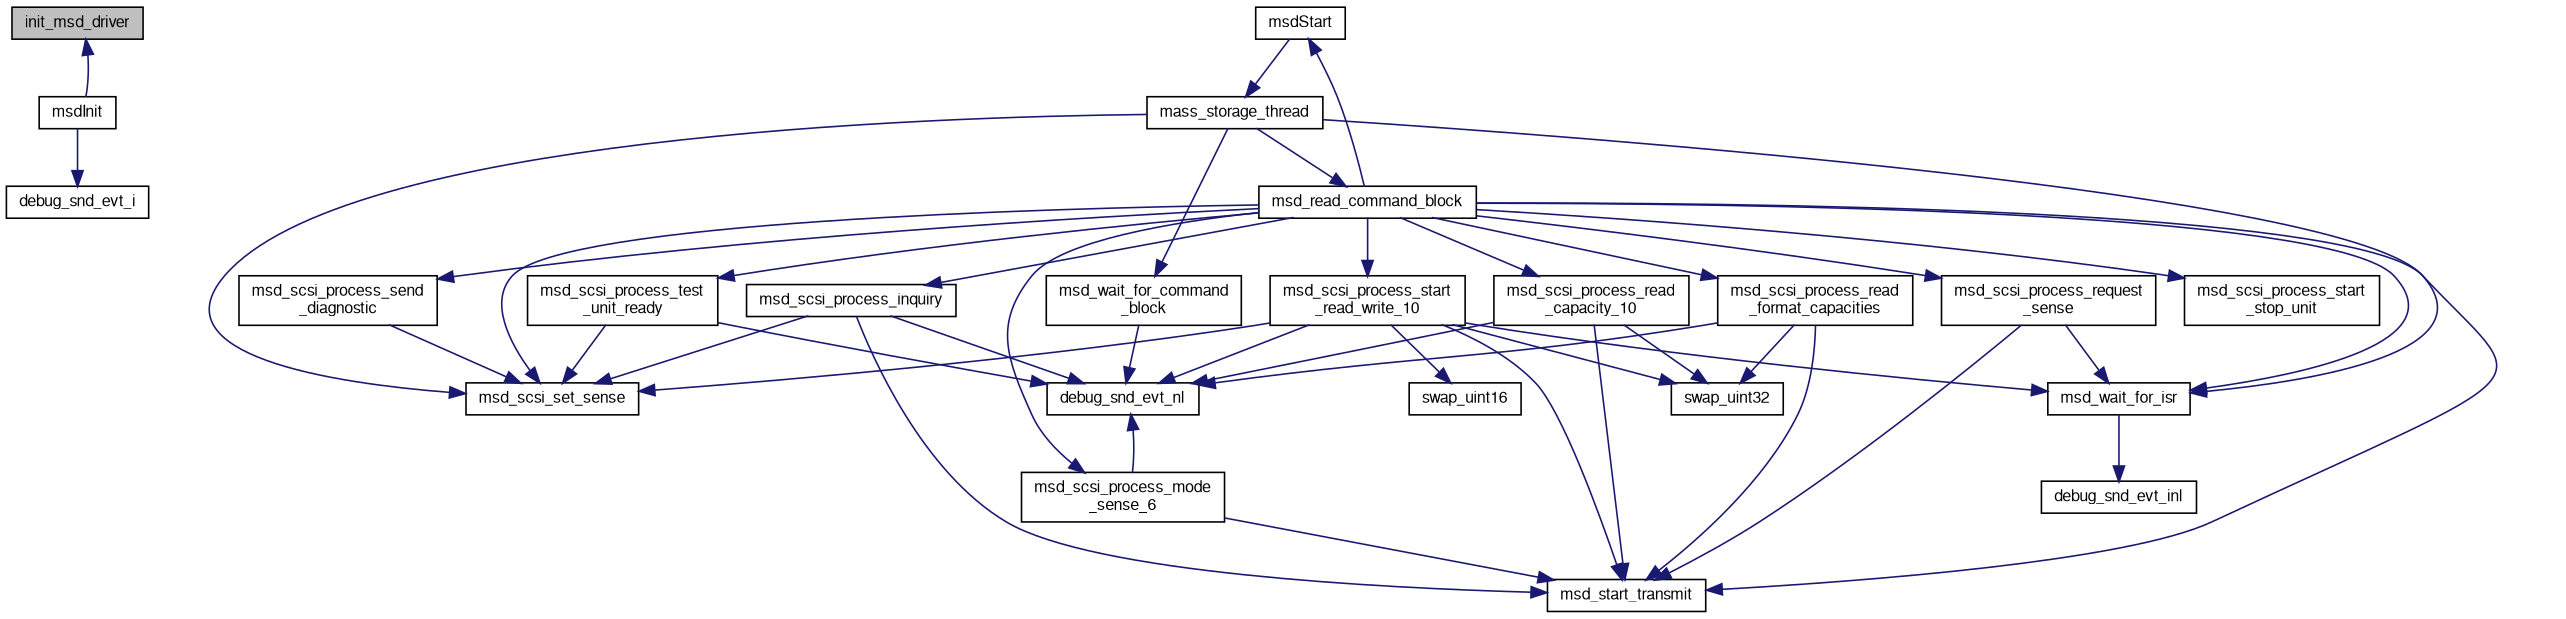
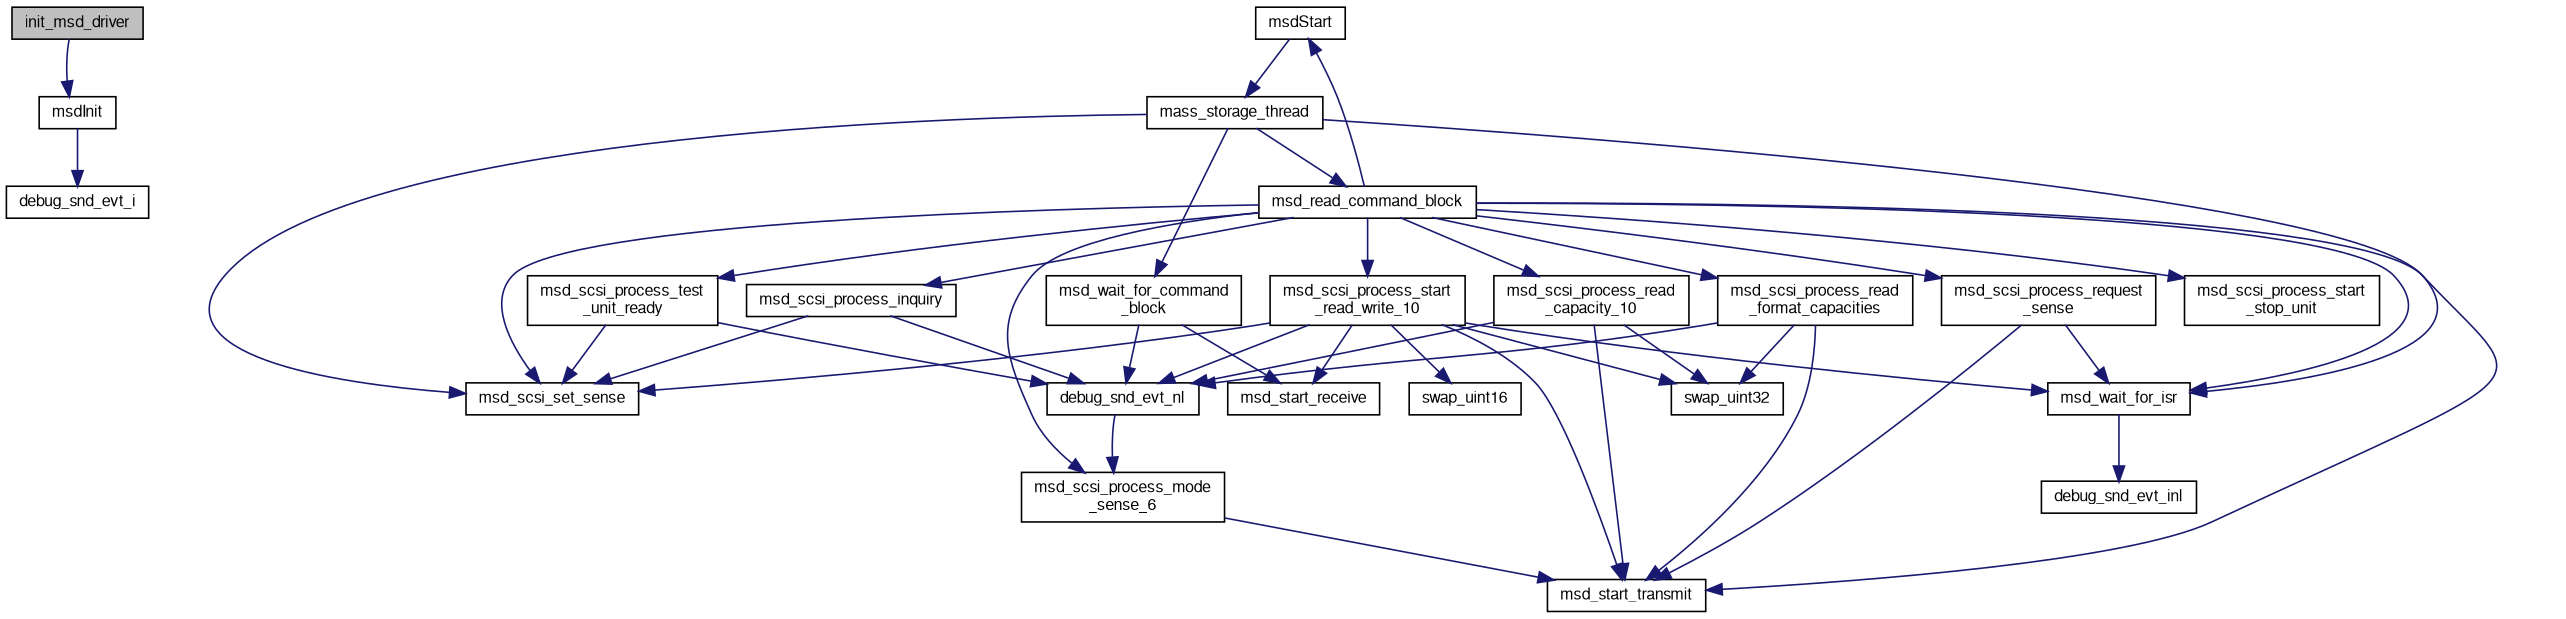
  digraph {
    rankdir=TB
    node [color=black fillcolor=white fontname=FreeSans fontsize=10 shape=record style=filled]
    edge [color=midnightblue fontname=FreeSans fontsize=10 labelfontname=FreeSans labelfontsize=10 style=solid]
    n1 [fillcolor=grey75 fontcolor=black height=0.2 label=init_msd_driver width=0.4]
    n2 [height=0.2 label=msdInit width=0.4]
    n3 [height=0.2 label=debug_snd_evt_i width=0.4]
    n4 [height=0.2 label=msdStart width=0.4]
    n5 [height=0.2 label=mass_storage_thread width=0.4]
    n6 [height=0.2 label=msd_wait_for_isr width=0.4]
    n7 [height=0.2 label=msd_scsi_set_sense width=0.4]
    n8 [height=0.2 label="msd_wait_for_command\l_block" width=0.4]
    n9 [height=0.2 label=msd_read_command_block width=0.4]
    n10 [height=0.2 label=debug_snd_evt_inl width=0.4]
    n11 [height=0.2 label=debug_snd_evt_nl width=0.4]
+   n12 [height=0.2 label=msd_start_receive width=0.4]
    n13 [height=0.2 label="msd_scsi_process_test\l_unit_ready" width=0.4]
    n14 [height=0.2 label=msd_scsi_process_inquiry width=0.4]
    n15 [height=0.2 label=msd_start_transmit width=0.4]
    n16 [height=0.2 label="msd_scsi_process_request\l_sense" width=0.4]
    n17 [height=0.2 label="msd_scsi_process_read\l_capacity_10" width=0.4]
    n18 [height=0.2 label="msd_scsi_process_start\l_read_write_10" width=0.4]
-   n19 [height=0.2 label="msd_scsi_process_send\l_diagnostic" width=0.4]
    n20 [height=0.2 label="msd_scsi_process_mode\l_sense_6" width=0.4]
    n21 [height=0.2 label="msd_scsi_process_start\l_stop_unit" width=0.4]
    n22 [height=0.2 label="msd_scsi_process_read\l_format_capacities" width=0.4]
    n23 [height=0.2 label=swap_uint32 width=0.4]
    n24 [height=0.2 label=swap_uint16 width=0.4]
-   n2 -> n1
+   n1 -> n2
    n2 -> n3
    n4 -> n5
    n5 -> n6
    n5 -> n7
    n5 -> n8
    n5 -> n9
    n6 -> n10
    n8 -> n11
+   n8 -> n12
    n9 -> n4
    n9 -> n6
    n9 -> n7
    n9 -> n13
    n9 -> n14
    n9 -> n15
    n9 -> n16
    n9 -> n17
    n9 -> n18
-   n9 -> n19
    n9 -> n20
    n9 -> n21
    n9 -> n22
    n13 -> n7
    n13 -> n11
    n14 -> n7
    n14 -> n11
-   n14 -> n15
    n16 -> n6
    n16 -> n15
    n17 -> n11
    n17 -> n15
    n17 -> n23
    n18 -> n6
    n18 -> n7
    n18 -> n11
+   n18 -> n12
    n18 -> n15
    n18 -> n23
    n18 -> n24
-   n19 -> n7
-   n20 -> n11
+   n11 -> n20
    n20 -> n15
    n22 -> n11
    n22 -> n15
    n22 -> n23
  }
